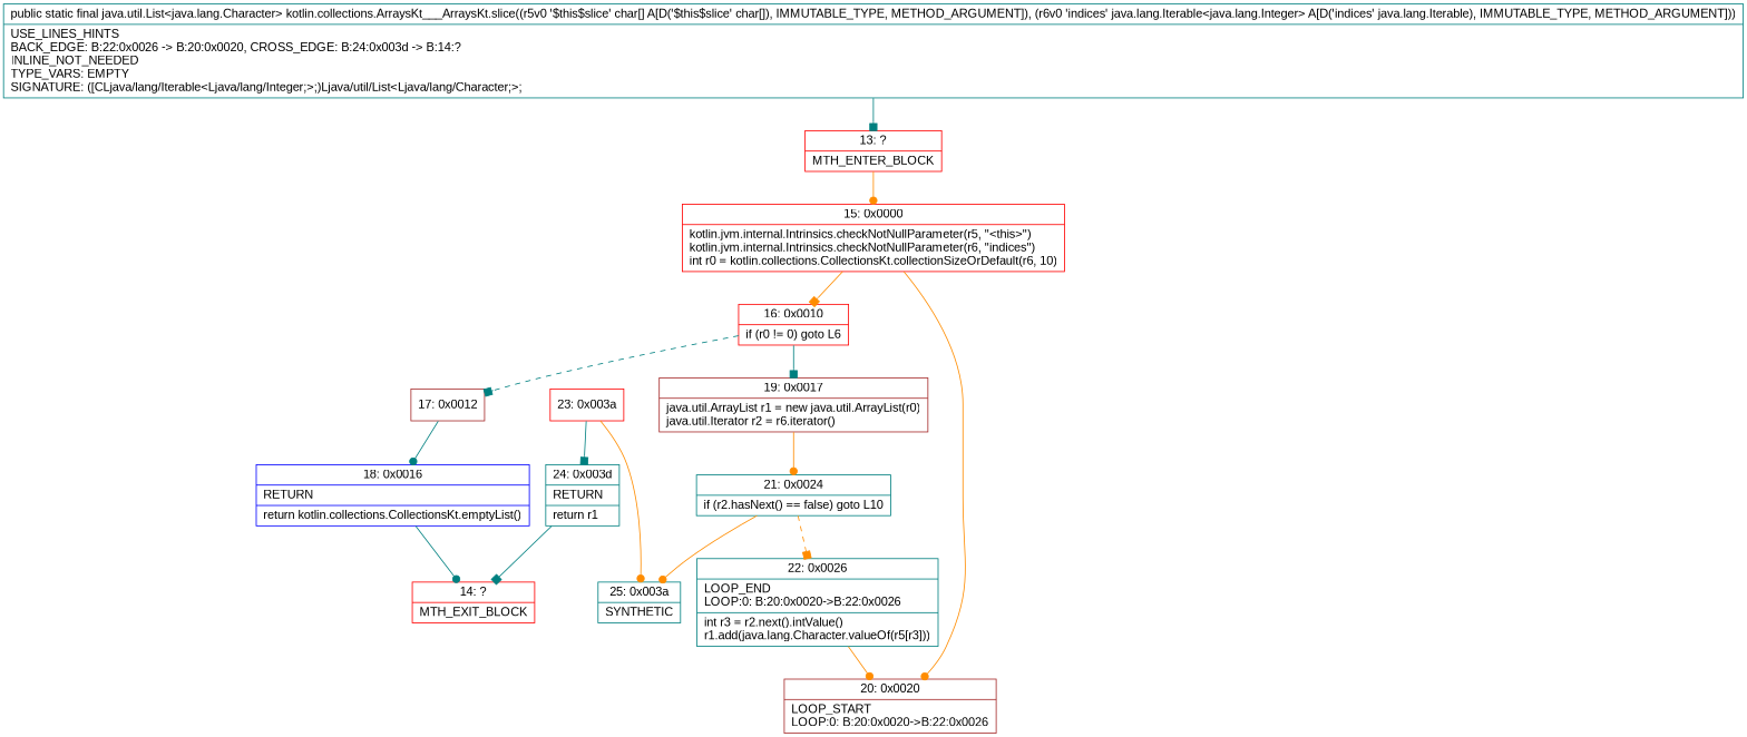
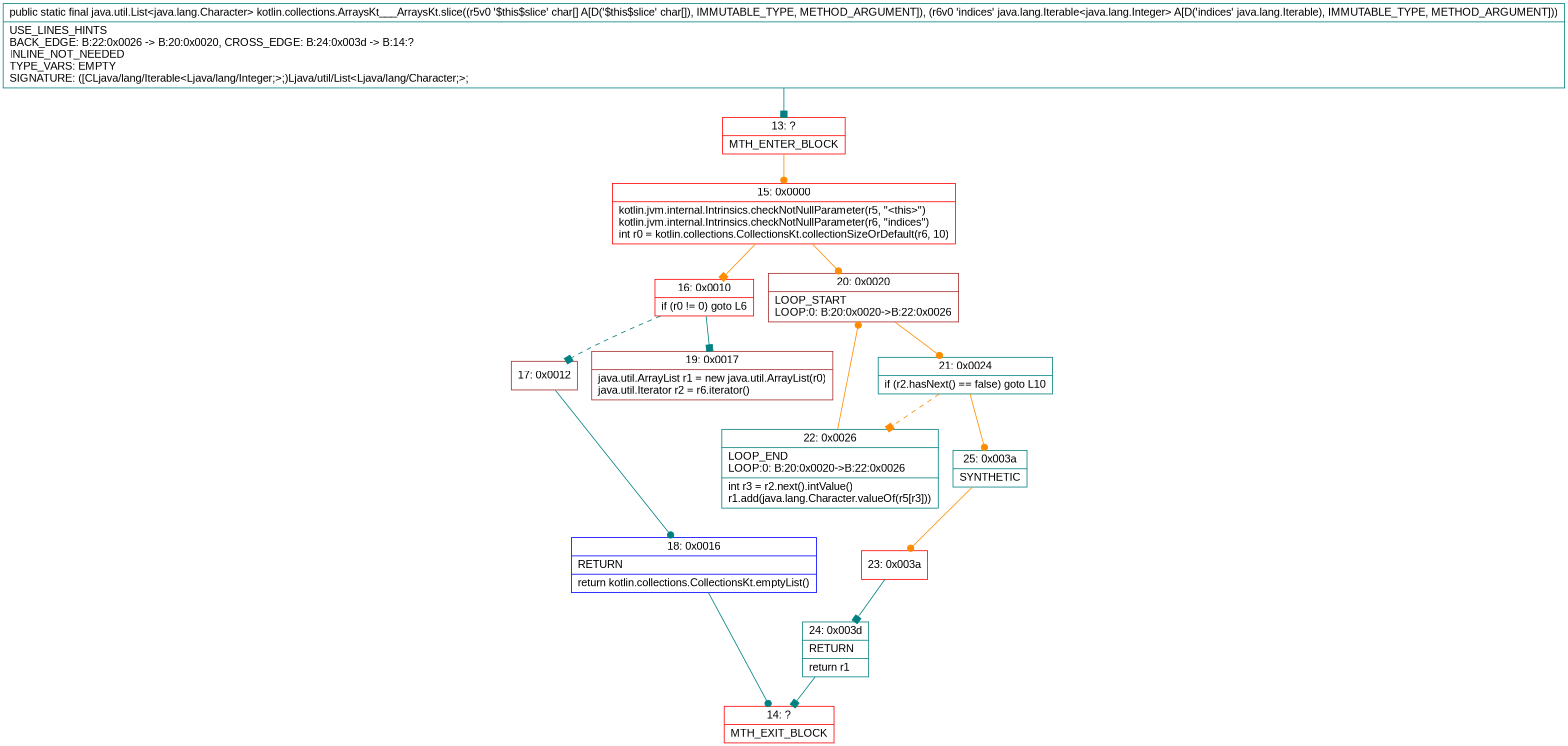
  digraph {
    fontname="Liberation Sans"
    node [color=red fontname="Liberation Sans" shape=record]
    edge [arrowhead=dot color=darkorange fontname="Liberation Sans"]
    n1 [label="{13\:\ ?|MTH_ENTER_BLOCK\l}"]
    n2 [label="{15\:\ 0x0000|kotlin.jvm.internal.Intrinsics.checkNotNullParameter(r5, \"\<this\>\")\lkotlin.jvm.internal.Intrinsics.checkNotNullParameter(r6, \"indices\")\lint r0 = kotlin.collections.CollectionsKt.collectionSizeOrDefault(r6, 10)\l}"]
    n3 [label="{16\:\ 0x0010|if (r0 != 0) goto L6\l}"]
    n4 [color=brown label="{20\:\ 0x0020|LOOP_START\lLOOP:0: B:20:0x0020\-\>B:22:0x0026\l}"]
    n5 [color=brown label="{17\:\ 0x0012}"]
    n6 [color=brown label="{19\:\ 0x0017|java.util.ArrayList r1 = new java.util.ArrayList(r0)\ljava.util.Iterator r2 = r6.iterator()\l}"]
    n7 [color=blue label="{18\:\ 0x0016|RETURN\l|return kotlin.collections.CollectionsKt.emptyList()\l}"]
    n8 [label="{14\:\ ?|MTH_EXIT_BLOCK\l}"]
    n9 [color=teal label="{21\:\ 0x0024|if (r2.hasNext() == false) goto L10\l}"]
    n10 [color=teal label="{22\:\ 0x0026|LOOP_END\lLOOP:0: B:20:0x0020\-\>B:22:0x0026\l|int r3 = r2.next().intValue()\lr1.add(java.lang.Character.valueOf(r5[r3]))\l}"]
    n11 [color=teal label="{25\:\ 0x003a|SYNTHETIC\l}"]
    n12 [label="{23\:\ 0x003a}"]
    n13 [color=teal label="{24\:\ 0x003d|RETURN\l|return r1\l}"]
    n14 [color=teal label="{public static final java.util.List\<java.lang.Character\> kotlin.collections.ArraysKt___ArraysKt.slice((r5v0 '$this$slice' char[] A[D('$this$slice' char[]), IMMUTABLE_TYPE, METHOD_ARGUMENT]), (r6v0 'indices' java.lang.Iterable\<java.lang.Integer\> A[D('indices' java.lang.Iterable), IMMUTABLE_TYPE, METHOD_ARGUMENT]))  | USE_LINES_HINTS\lBACK_EDGE: B:22:0x0026 \-\> B:20:0x0020, CROSS_EDGE: B:24:0x003d \-\> B:14:?\lINLINE_NOT_NEEDED\lTYPE_VARS: EMPTY\lSIGNATURE: ([CLjava\/lang\/Iterable\<Ljava\/lang\/Integer;\>;)Ljava\/util\/List\<Ljava\/lang\/Character;\>;\l}"]
    n1 -> n2
    n2 -> n3 [arrowhead=box]
    n2 -> n4
    n3 -> n5 [arrowhead=box color=teal style=dashed]
    n3 -> n6 [arrowhead=box color=teal]
-   n6 -> n9
+   n4 -> n9
    n5 -> n7 [color=teal]
    n7 -> n8 [color=teal]
    n9 -> n10 [arrowhead=box style=dashed]
    n9 -> n11
    n10 -> n4
-   n12 -> n11
+   n11 -> n12
    n12 -> n13 [arrowhead=box color=teal]
    n13 -> n8 [arrowhead=box color=teal]
    n14 -> n1 [arrowhead=box color=teal]
  }
